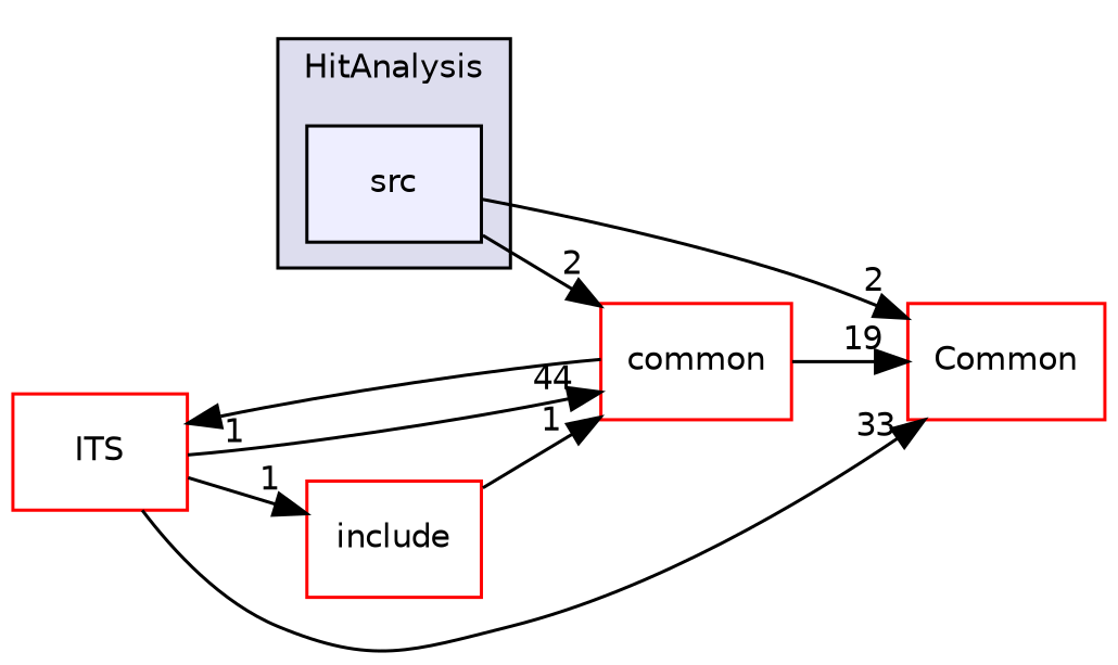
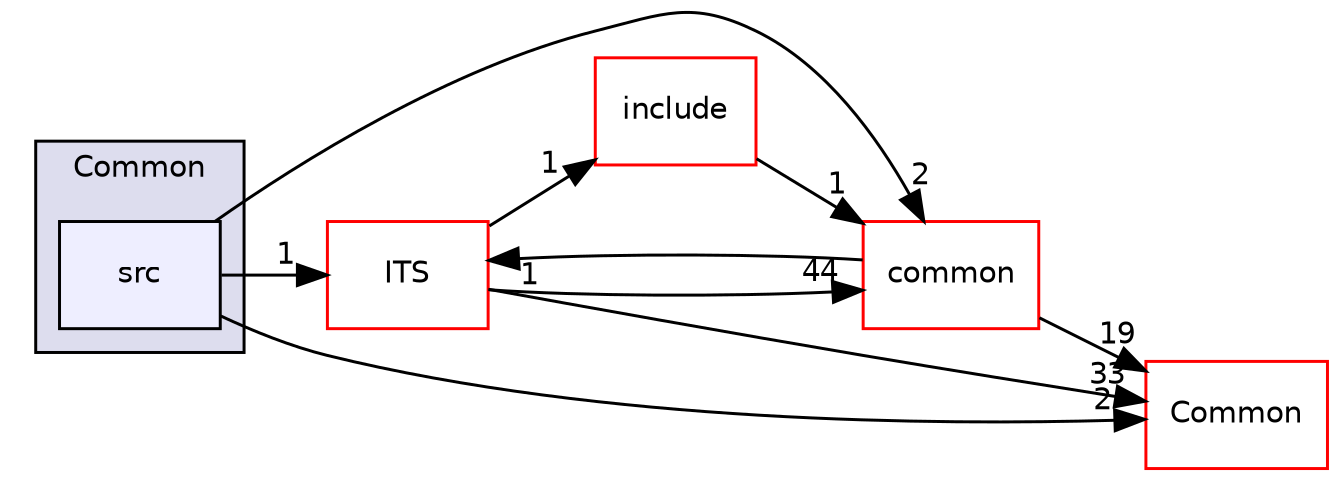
  digraph {
    compound=true
    rankdir=LR
    node [fontname=Helvetica fontsize=10 shape=box color=red]
    edge [headlabel=1 labeldistance=1.5 labelfontname=Helvetica labelfontsize=10]
    n1 [fillcolor="#eeeeff" label=src pencolor=black style=filled color=""]
    n2 [label=ITS]
    n3 [label=Common]
    n4 [label=common]
    n5 [label=include]
    subgraph cluster_1 {
      bgcolor="#ddddee"
      fontname=Helvetica
      fontsize=10
-     label=HitAnalysis
+     label=Common
      pencolor=black
      n1
    }
+   n1 -> n2
    n1 -> n3 [headlabel=2]
    n1 -> n4 [headlabel=2]
    n2 -> n3 [headlabel=33]
    n2 -> n4 [headlabel=44]
    n2 -> n5
    n4 -> n2
    n4 -> n3 [headlabel=19]
    n5 -> n4
  }
